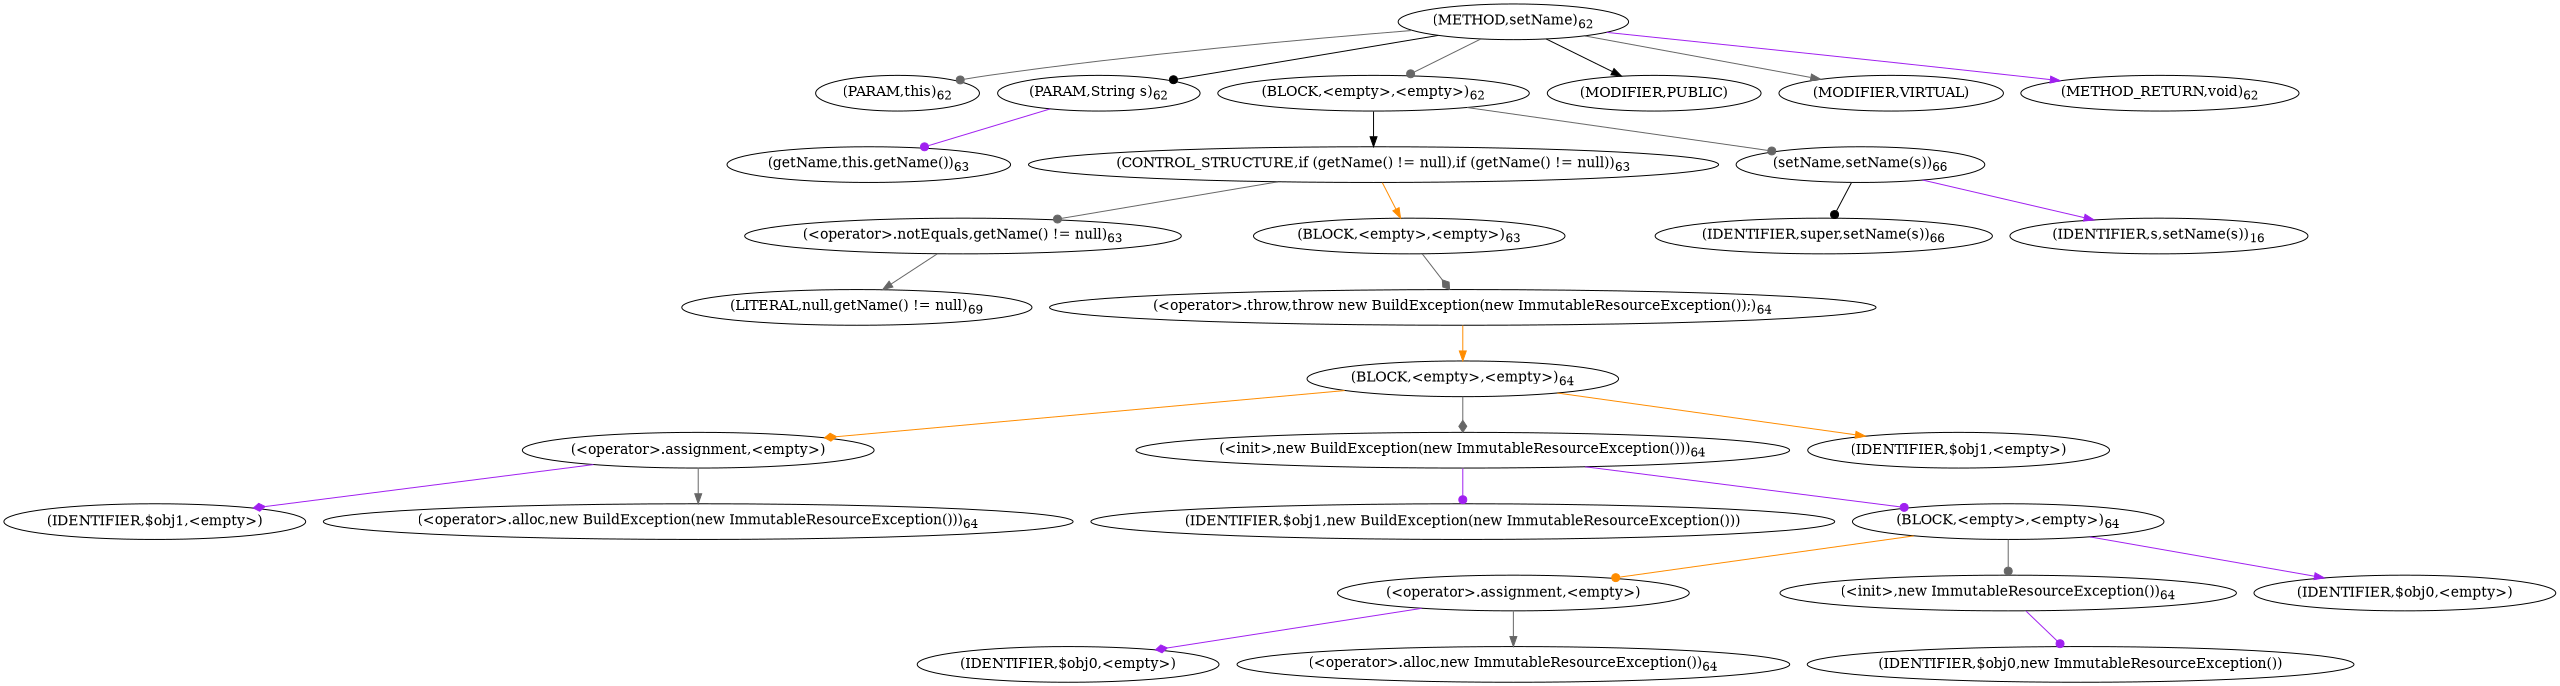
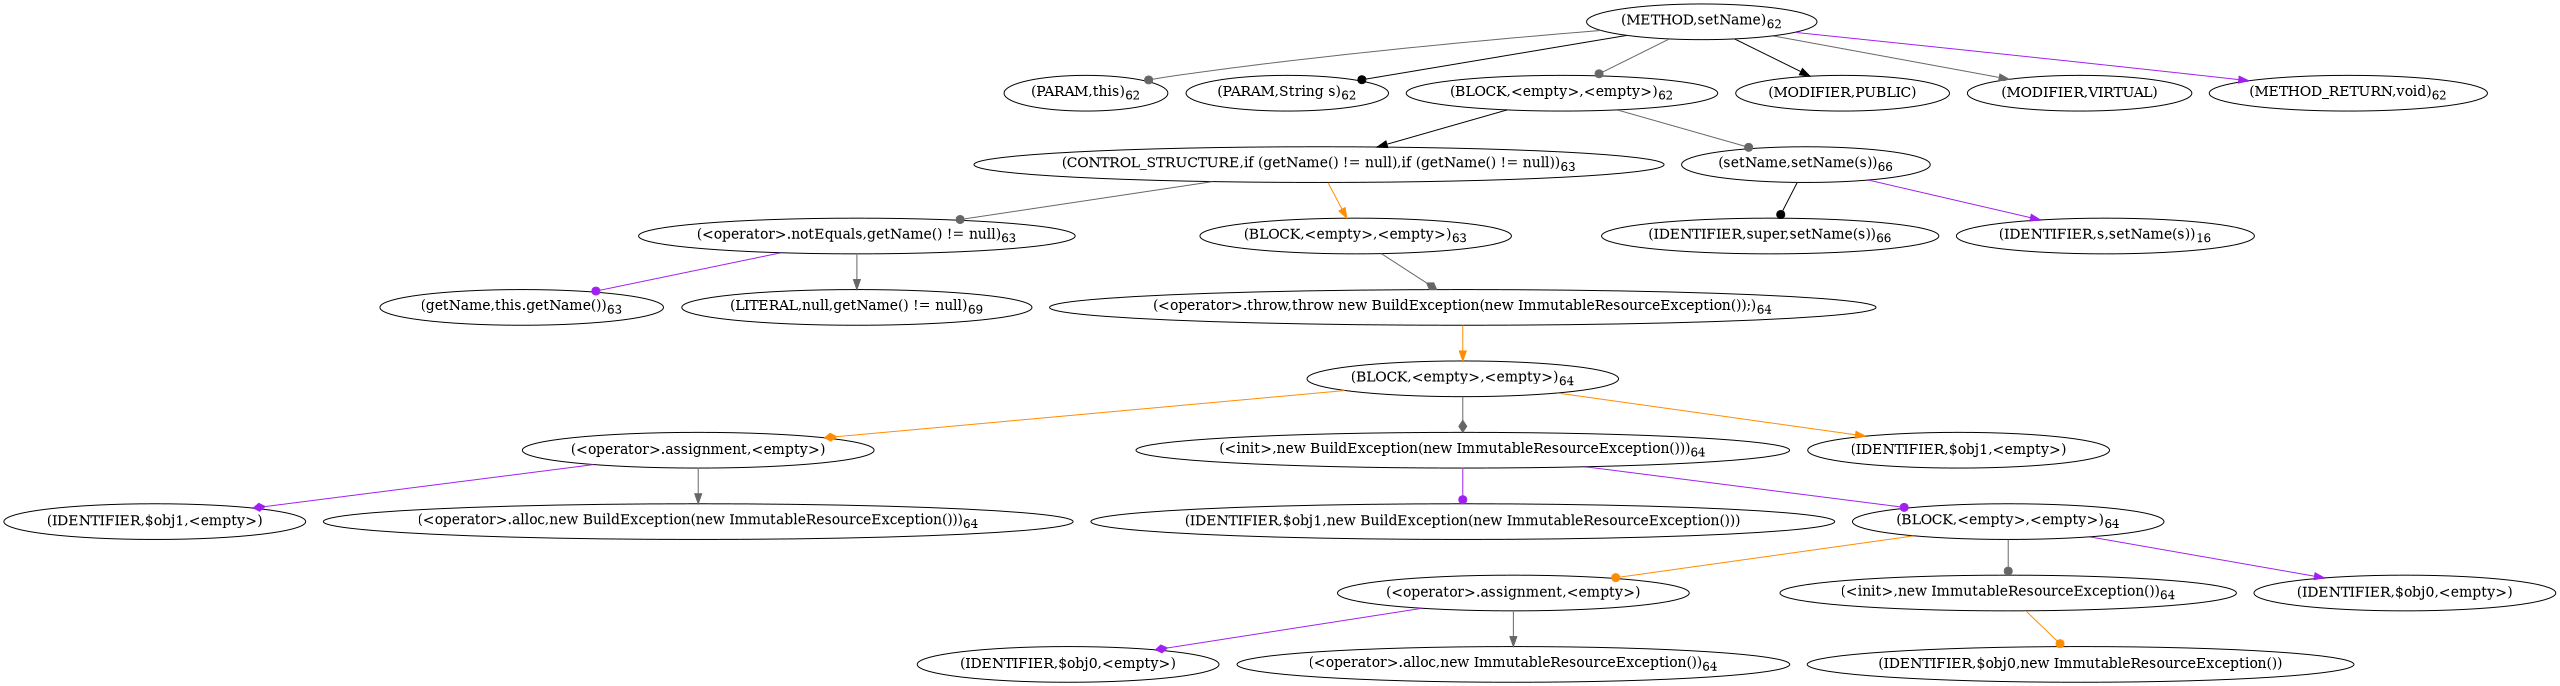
  digraph {
    edge [arrowhead=dot color=gray40]
    n1 [label=<(METHOD,setName)<SUB>62</SUB>>]
    n2 [label=<(PARAM,this)<SUB>62</SUB>>]
    n3 [label=<(PARAM,String s)<SUB>62</SUB>>]
    n4 [label=<(BLOCK,&lt;empty&gt;,&lt;empty&gt;)<SUB>62</SUB>>]
    n5 [label=<(MODIFIER,PUBLIC)>]
    n6 [label=<(MODIFIER,VIRTUAL)>]
    n7 [label=<(METHOD_RETURN,void)<SUB>62</SUB>>]
    n8 [label=<(CONTROL_STRUCTURE,if (getName() != null),if (getName() != null))<SUB>63</SUB>>]
    n9 [label=<(setName,setName(s))<SUB>66</SUB>>]
    n10 [label=<(&lt;operator&gt;.notEquals,getName() != null)<SUB>63</SUB>>]
    n11 [label=<(BLOCK,&lt;empty&gt;,&lt;empty&gt;)<SUB>63</SUB>>]
    n12 [label=<(IDENTIFIER,super,setName(s))<SUB>66</SUB>>]
    n13 [label=<(IDENTIFIER,s,setName(s))<SUB>16</SUB>>]
    n14 [label=<(getName,this.getName())<SUB>63</SUB>>]
    n15 [label=<(LITERAL,null,getName() != null)<SUB>69</SUB>>]
    n16 [label=<(&lt;operator&gt;.throw,throw new BuildException(new ImmutableResourceException());)<SUB>64</SUB>>]
    n17 [label=<(BLOCK,&lt;empty&gt;,&lt;empty&gt;)<SUB>64</SUB>>]
    n18 [label=<(&lt;operator&gt;.assignment,&lt;empty&gt;)>]
    n19 [label=<(&lt;init&gt;,new BuildException(new ImmutableResourceException()))<SUB>64</SUB>>]
    n20 [label=<(IDENTIFIER,$obj1,&lt;empty&gt;)>]
    n21 [label=<(IDENTIFIER,$obj1,&lt;empty&gt;)>]
    n22 [label=<(&lt;operator&gt;.alloc,new BuildException(new ImmutableResourceException()))<SUB>64</SUB>>]
    n23 [label=<(IDENTIFIER,$obj1,new BuildException(new ImmutableResourceException()))>]
    n24 [label=<(BLOCK,&lt;empty&gt;,&lt;empty&gt;)<SUB>64</SUB>>]
    n25 [label=<(&lt;operator&gt;.assignment,&lt;empty&gt;)>]
    n26 [label=<(&lt;init&gt;,new ImmutableResourceException())<SUB>64</SUB>>]
    n27 [label=<(IDENTIFIER,$obj0,&lt;empty&gt;)>]
    n28 [label=<(IDENTIFIER,$obj0,&lt;empty&gt;)>]
    n29 [label=<(&lt;operator&gt;.alloc,new ImmutableResourceException())<SUB>64</SUB>>]
    n30 [label=<(IDENTIFIER,$obj0,new ImmutableResourceException())>]
    n1 -> n2
    n1 -> n3 [color=black]
    n1 -> n4
    n1 -> n5 [arrowhead=normal color=black]
    n1 -> n6 [arrowhead=normal]
    n1 -> n7 [arrowhead=normal color=purple]
    n4 -> n8 [arrowhead=normal color=black]
    n4 -> n9
    n8 -> n10
    n8 -> n11 [arrowhead=normal color=darkorange]
    n9 -> n12 [color=black]
    n9 -> n13 [arrowhead=normal color=purple]
-   n3 -> n14 [color=purple]
+   n10 -> n14 [color=purple]
    n10 -> n15 [arrowhead=normal]
    n11 -> n16 [arrowhead=diamond]
    n16 -> n17 [arrowhead=normal color=darkorange]
    n17 -> n18 [arrowhead=diamond color=darkorange]
    n17 -> n19 [arrowhead=diamond]
    n17 -> n20 [arrowhead=normal color=darkorange]
    n18 -> n21 [arrowhead=diamond color=purple]
    n18 -> n22 [arrowhead=normal]
    n19 -> n23 [color=purple]
    n19 -> n24 [color=purple]
    n24 -> n25 [color=darkorange]
    n24 -> n26
    n24 -> n27 [arrowhead=normal color=purple]
    n25 -> n28 [arrowhead=diamond color=purple]
    n25 -> n29 [arrowhead=normal]
-   n26 -> n30 [color=purple]
+   n26 -> n30 [color=darkorange]
  }
